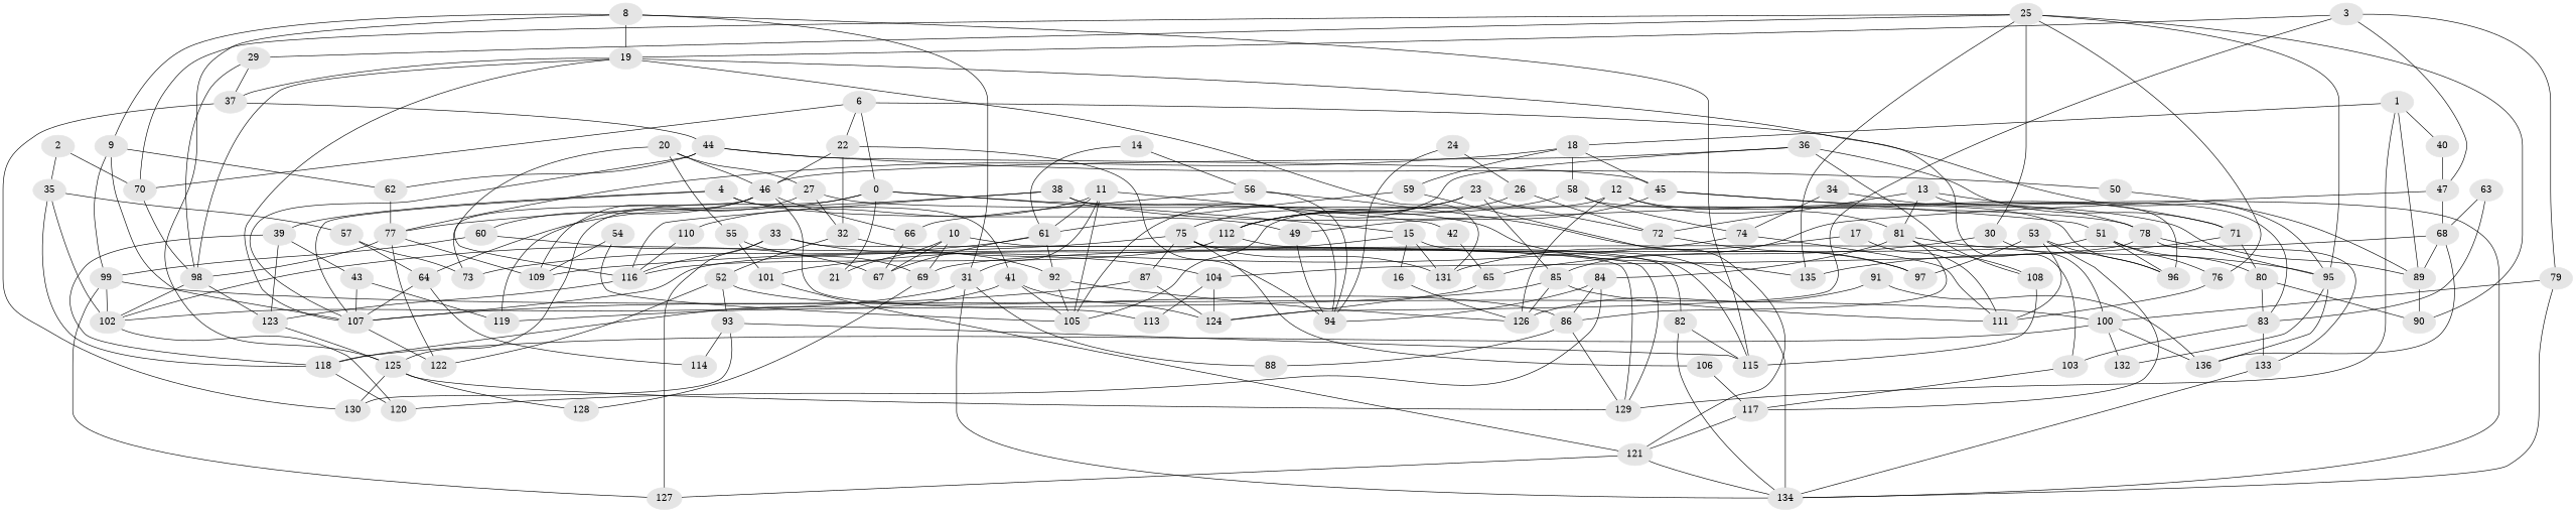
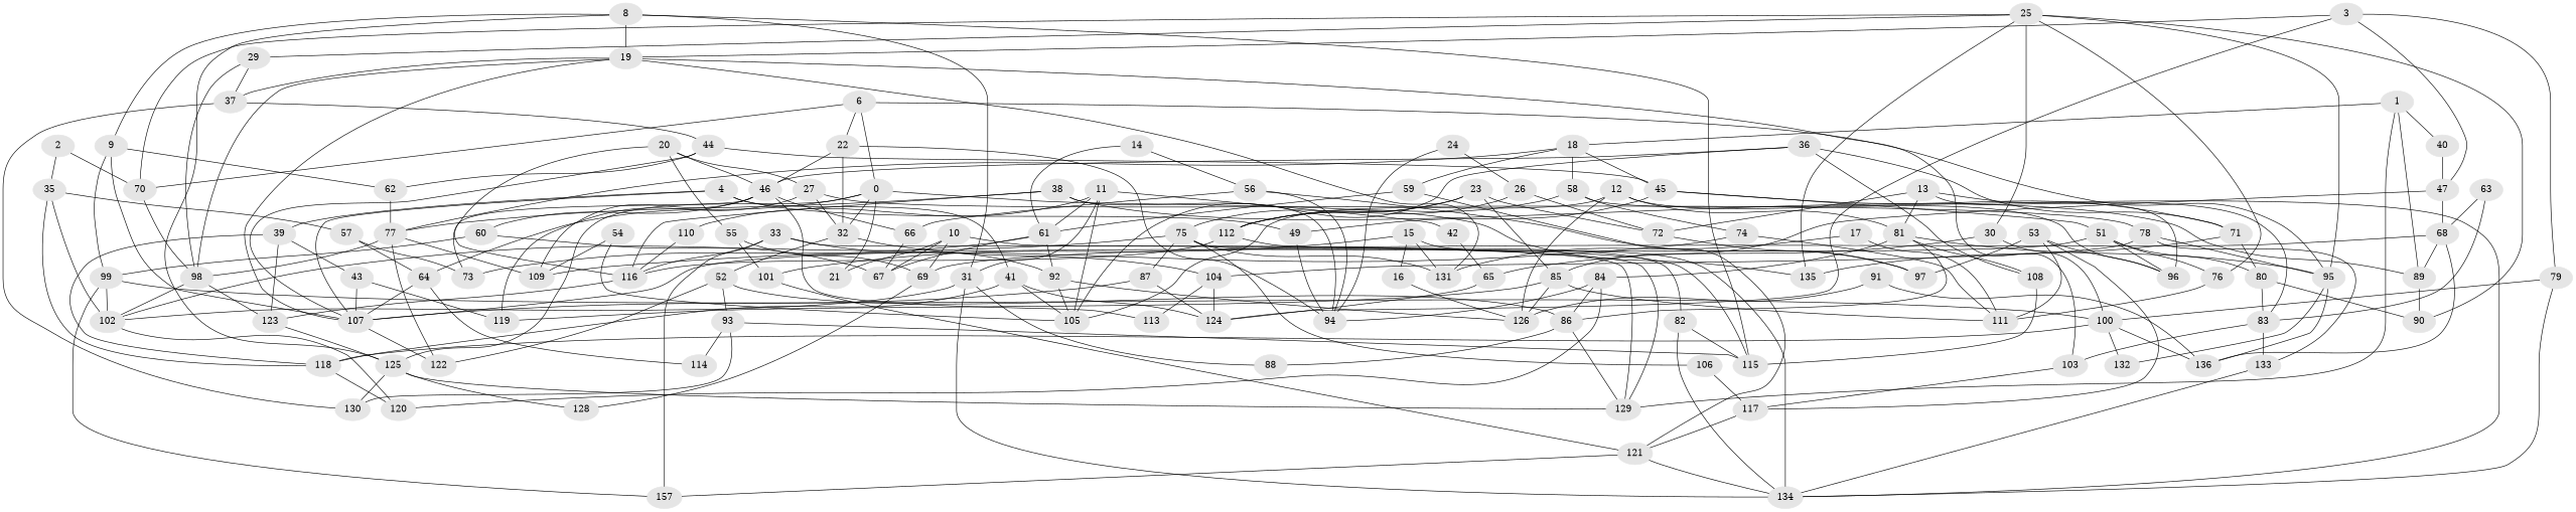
  graph {
    node [color=gray90 style=filled]
    1
    18
    40
    89
    129
    77
    45
    58
    59
    47
    90
    2
    35
    70
    102
    57
    118
    98
    3
    19
    79
    124
    107
    131
    37
    103
    85
    68
    134
    100
    4
    39
    41
    49
    43
    123
    105
    94
    122
    109
    6
    n42 [label=0]
    22
    95
    15
    21
    64
    125
    135
    46
    32
    136
    132
    16
    101
    114
    130
    128
    8
    9
    31
    115
    62
    99
    88
-   127
+   127 [label=157]
    10
    67
    69
    11
    42
    61
    110
    65
    92
    73
    116
    12
    81
    96
    126
    108
    86
    84
    13
    72
    83
    97
    133
    14
    56
    66
    121
    17
    111
    71
    51
    112
    74
    44
    117
    20
    27
    55
    78
    119
    60
    113
    52
    104
    23
    75
    82
    87
    106
    24
    26
    25
    29
    30
    76
    93
    120
    33
-   34
    36
    80
-   50
    38
    53
    54
    63
    91
    1 -- 18
    1 -- 40
    1 -- 89
    1 -- 129
    18 -- 77
    18 -- 45
    18 -- 58
    18 -- 59
    40 -- 47
    89 -- 90
    77 -- 98
    77 -- 122
    77 -- 109
    45 -- 49
    45 -- 71
    45 -- 51
    58 -- 134
    58 -- 112
    58 -- 74
    59 -- 61
    59 -- 121
    47 -- 85
    47 -- 68
    2 -- 35
    2 -- 70
    35 -- 102
    35 -- 57
    35 -- 118
    70 -- 98
    102 -- 120
    57 -- 64
    57 -- 73
    118 -- 120
    98 -- 102
    98 -- 123
    3 -- 47
    3 -- 19
    3 -- 79
    3 -- 124
    19 -- 98
    19 -- 107
    19 -- 131
    19 -- 37
    19 -- 103
    79 -- 134
    79 -- 100
    107 -- 122
    37 -- 130
    37 -- 44
    103 -- 117
    85 -- 126
    85 -- 111
    85 -- 119
    68 -- 89
    68 -- 136
    68 -- 69
    100 -- 118
    100 -- 136
    100 -- 132
    4 -- 107
    4 -- 39
    4 -- 41
    4 -- 49
    39 -- 118
    39 -- 43
    39 -- 123
    41 -- 118
    41 -- 124
    41 -- 105
    49 -- 94
    43 -- 107
    43 -- 119
    123 -- 125
    6 -- 70
    6 -- n42
    6 -- 22
    6 -- 95
-   n42 -- 15
+   n42 -- 32
    n42 -- 21
    n42 -- 64
    n42 -- 125
    n42 -- 135
    22 -- 94
    22 -- 46
    22 -- 32
    95 -- 136
    95 -- 132
    15 -- 131
    15 -- 134
    15 -- 16
    15 -- 101
    64 -- 107
    64 -- 114
    125 -- 129
    125 -- 130
    125 -- 128
    46 -- 109
    46 -- 73
    46 -- 66
    46 -- 60
    46 -- 113
    32 -- 52
    32 -- 104
    16 -- 126
    101 -- 121
    8 -- 19
    8 -- 125
    8 -- 9
    8 -- 31
    8 -- 115
    9 -- 107
    9 -- 62
    9 -- 99
    31 -- 102
    31 -- 134
    31 -- 88
    62 -- 77
    99 -- 102
    99 -- 100
    99 -- 127
    10 -- 129
    10 -- 21
    10 -- 67
    10 -- 69
    69 -- 128
    11 -- 105
    11 -- 31
    11 -- 42
    11 -- 61
    11 -- 110
    42 -- 65
    61 -- 67
    61 -- 92
    61 -- 73
    110 -- 116
    65 -- 124
    92 -- 105
    92 -- 126
    116 -- 123
    12 -- 105
    12 -- 81
    12 -- 96
    12 -- 126
    81 -- 95
    81 -- 108
    81 -- 86
    81 -- 84
    108 -- 115
    86 -- 129
    86 -- 88
    84 -- 94
    84 -- 86
    84 -- 120
    13 -- 81
    13 -- 96
    13 -- 72
    13 -- 83
    72 -- 97
    83 -- 103
    83 -- 133
    133 -- 134
    14 -- 61
    14 -- 56
    56 -- 94
    56 -- 97
    56 -- 66
    66 -- 67
    121 -- 134
    121 -- 127
    17 -- 131
    17 -- 111
    71 -- 135
    71 -- 80
    51 -- 107
    51 -- 96
    51 -- 76
    51 -- 80
    112 -- 115
    112 -- 116
    74 -- 109
    74 -- 111
    44 -- 45
    44 -- 107
    44 -- 62
-   44 -- 50
    117 -- 121
    20 -- 46
    20 -- 116
    20 -- 27
    20 -- 55
    27 -- 32
    27 -- 78
    27 -- 119
    55 -- 101
    55 -- 69
    78 -- 95
    78 -- 133
    78 -- 104
    60 -- 99
    60 -- 67
    52 -- 122
    52 -- 86
    52 -- 93
    104 -- 124
    104 -- 113
    23 -- 85
    23 -- 72
    23 -- 112
    23 -- 75
    75 -- 102
    75 -- 131
    75 -- 82
    75 -- 87
    75 -- 106
    82 -- 134
    82 -- 115
    87 -- 124
    87 -- 107
    106 -- 117
    24 -- 94
    24 -- 26
    26 -- 72
    26 -- 112
    25 -- 90
    25 -- 70
    25 -- 95
    25 -- 135
    25 -- 29
    25 -- 30
    25 -- 76
    29 -- 98
    29 -- 37
    30 -- 100
    30 -- 65
    76 -- 111
    93 -- 114
    93 -- 130
    93 -- 115
    33 -- 129
    33 -- 127
    33 -- 92
    33 -- 116
-   34 -- 74
-   34 -- 78
    36 -- 105
    36 -- 46
    36 -- 108
    36 -- 71
    80 -- 90
    80 -- 83
-   50 -- 89
    38 -- 89
    38 -- 77
    38 -- 94
    38 -- 116
    53 -- 96
    53 -- 97
    53 -- 111
    53 -- 117
    54 -- 105
    54 -- 109
    63 -- 68
    63 -- 83
    91 -- 136
    91 -- 126
  }
